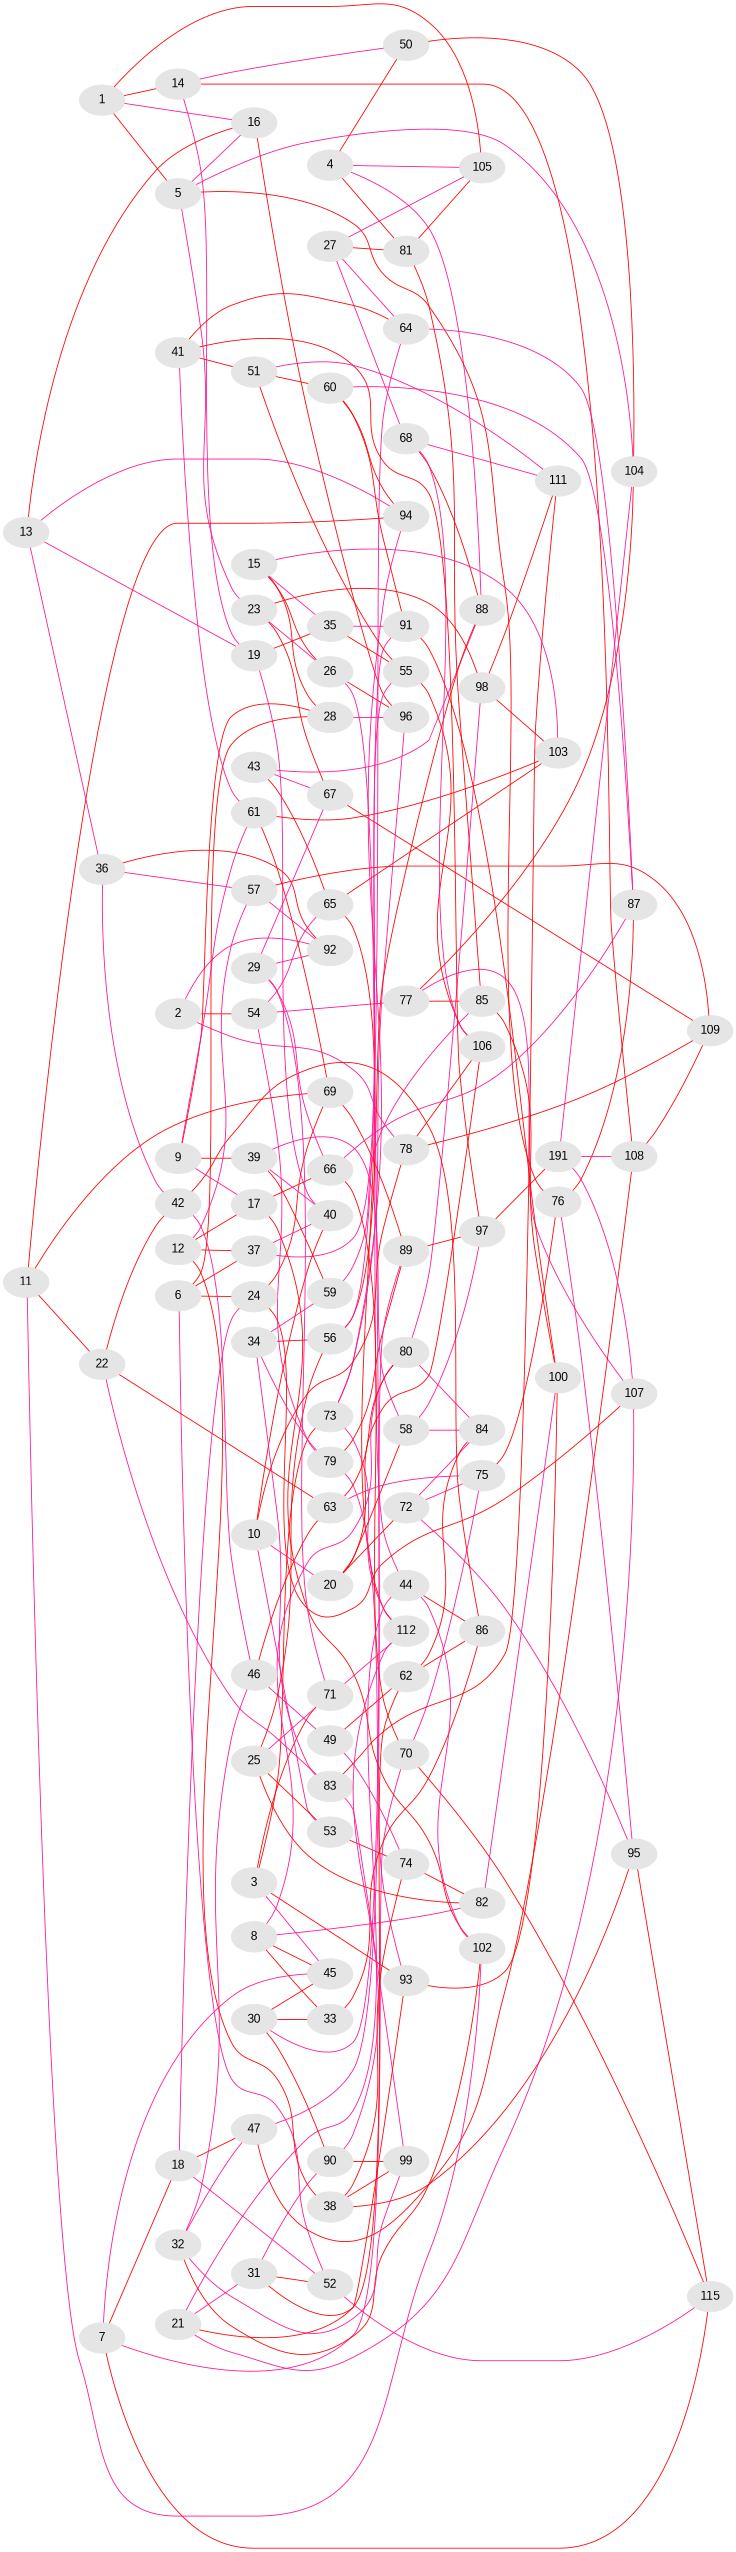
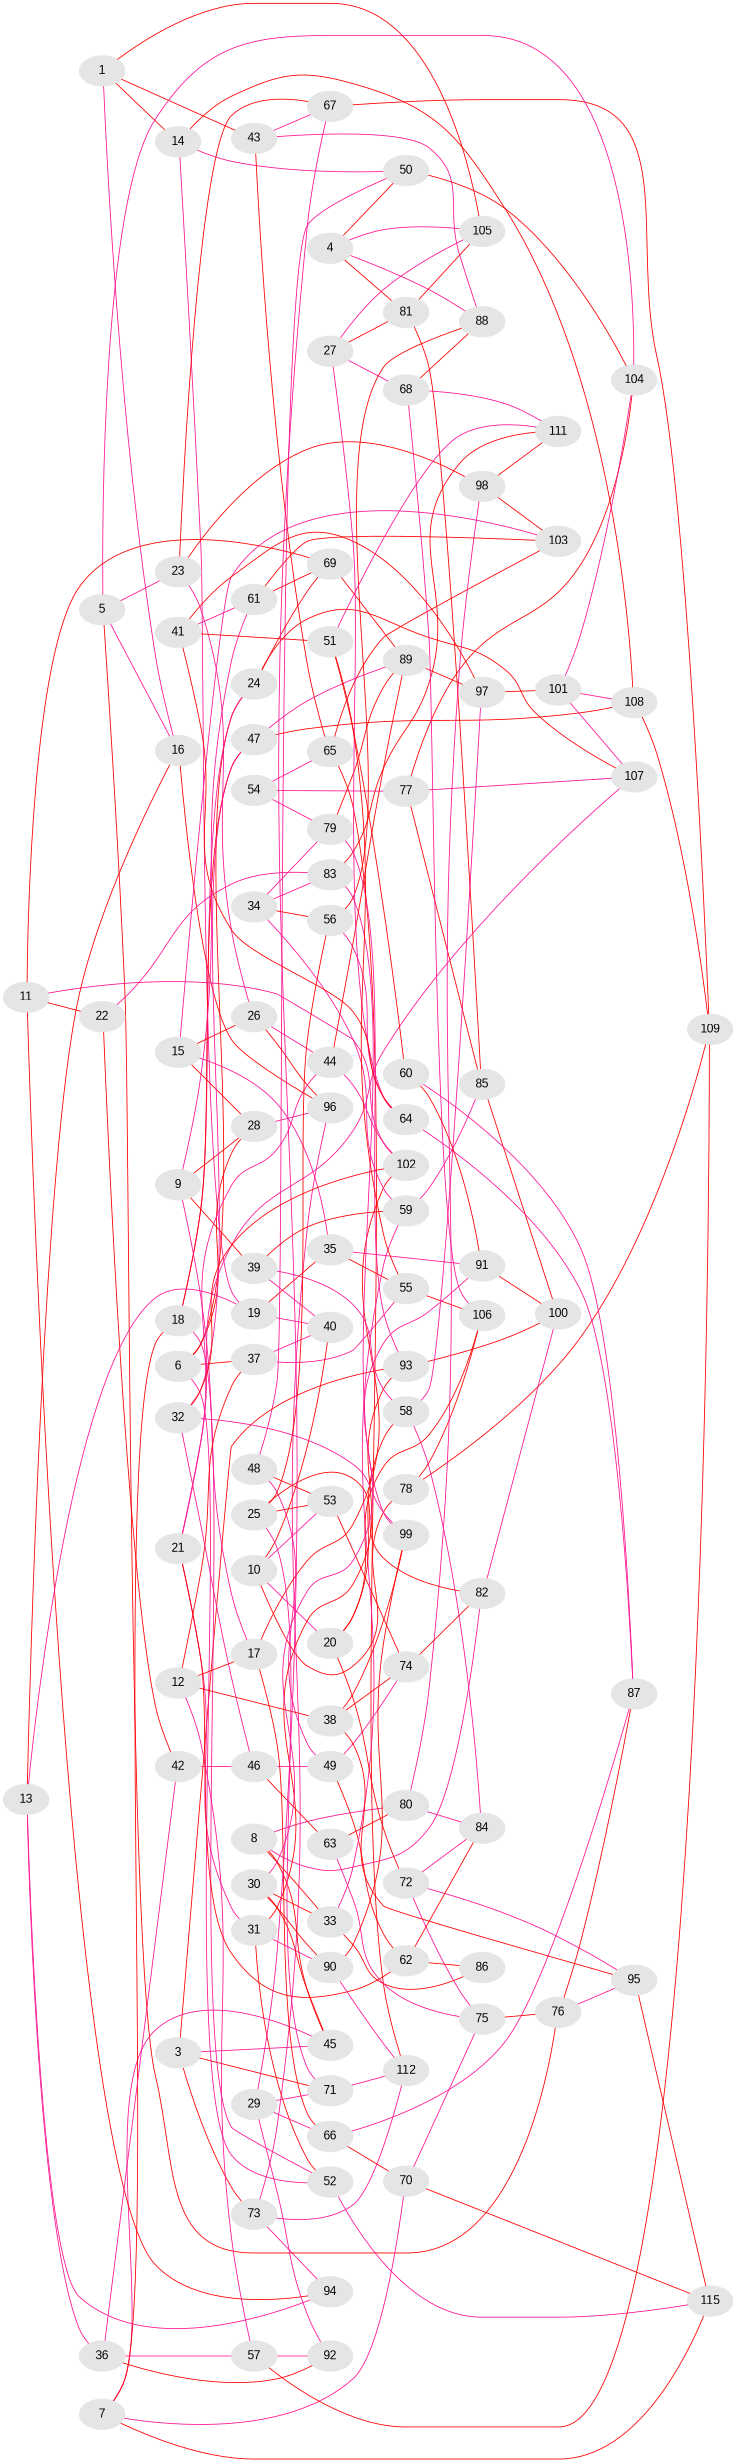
  graph {
    fontname="Liberation Sans"
    rankdir=LR
    node [color=gray90 fontname="Liberation Sans" style=filled]
    edge [color=red fontname="Liberation Sans"]
    1
    14
    16
    43
    105
    50
    19
    108
    96
    88
    67
    65
-   2
    54
    78
    92
+   48
    53
    49
    79
    77
    106
    109
    3
    45
    71
    73
    93
    112
    94
    100
    4
    81
    104
    85
    5
    23
    76
    26
    98
    95
    87
    6
    24
    28
    37
    52
    69
    107
    40
    55
    n52 [label=115]
    7
    18
    70
    47
    75
    8
    33
    80
    82
    59
    86
    84
    9
    17
    39
    61
    102
    66
    58
    103
    10
    20
    72
    74
    11
    22
    42
    63
    83
    89
    12
    38
    57
    99
    13
    36
    35
    15
    44
    91
    97
    21
    31
    62
    90
    46
    111
    25
    56
    64
    27
    68
    29
    30
    32
    34
    41
    51
    60
-   101 [label=191]
+   101
    1 -- 14
    1 -- 16 [color=deeppink]
-   1 -- 5
+   1 -- 43
    1 -- 105
    14 -- 50 [color=deeppink]
    14 -- 19 [color=deeppink]
    14 -- 108
    16 -- 96
    43 -- 88 [color=deeppink]
    43 -- 67 [color=deeppink]
    43 -- 65
    50 -- 104
    19 -- 40 [color=deeppink]
    19 -- 35
    108 -- 109
    67 -- 109
    65 -- 112
    65 -- 103
-   2 -- 54
-   2 -- 78 [color=deeppink]
-   2 -- 92 [color=deeppink]
    54 -- 65 [color=deeppink]
    54 -- 79 [color=deeppink]
    54 -- 77 [color=deeppink]
    78 -- 106
    78 -- 109
+   48 -- 50 [color=deeppink]
+   48 -- 53
+   48 -- 49 [color=deeppink]
    53 -- 74
    49 -- 74 [color=deeppink]
    49 -- 62
    79 -- 93 [color=deeppink]
    79 -- 89
    77 -- 104
    77 -- 85
    77 -- 107 [color=deeppink]
    3 -- 45 [color=deeppink]
    3 -- 71
    3 -- 73
    3 -- 93
    71 -- 112 [color=deeppink]
    73 -- 96 [color=deeppink]
    73 -- 112 [color=deeppink]
    73 -- 94 [color=deeppink]
    93 -- 100
    4 -- 105 [color=deeppink]
    4 -- 50
    4 -- 88 [color=deeppink]
    4 -- 81
    81 -- 105
    81 -- 85
    85 -- 100
    5 -- 16 [color=deeppink]
    5 -- 104 [color=deeppink]
    5 -- 23 [color=deeppink]
    5 -- 76
    23 -- 67
    23 -- 26 [color=deeppink]
    23 -- 98
    76 -- 95 [color=deeppink]
    76 -- 87
    26 -- 96
    26 -- 44 [color=deeppink]
    98 -- 103
    98 -- 111
    95 -- n52
    6 -- 24
    6 -- 28
    6 -- 37
    6 -- 52 [color=deeppink]
    24 -- 69
    24 -- 107
    28 -- 96 [color=deeppink]
    37 -- 40 [color=deeppink]
    37 -- 55 [color=deeppink]
    52 -- n52 [color=deeppink]
    69 -- 89
    55 -- 106
    7 -- 45 [color=deeppink]
    7 -- n52
    7 -- 18
    7 -- 70 [color=deeppink]
    18 -- 24 [color=deeppink]
    18 -- 52 [color=deeppink]
    18 -- 47
    70 -- n52
    70 -- 75 [color=deeppink]
    47 -- 108
    47 -- 89 [color=deeppink]
    75 -- 76
    8 -- 45
    8 -- 33
    8 -- 80 [color=deeppink]
    8 -- 82 [color=deeppink]
+   33 -- 59 [color=deeppink]
    33 -- 86
    80 -- 98 [color=deeppink]
    80 -- 84 [color=deeppink]
    82 -- 100 [color=deeppink]
    59 -- 85 [color=deeppink]
    9 -- 28
    9 -- 17 [color=deeppink]
    9 -- 39
    9 -- 61 [color=deeppink]
    17 -- 102
    17 -- 66
    39 -- 40 [color=deeppink]
    39 -- 59
    39 -- 58 [color=deeppink]
    61 -- 69
    61 -- 103
    66 -- 87 [color=deeppink]
    66 -- 70
    58 -- 84 [color=deeppink]
    58 -- 97 [color=deeppink]
    10 -- 78
    10 -- 53 [color=deeppink]
    10 -- 40
    10 -- 20 [color=deeppink]
    20 -- 106
    20 -- 58
    20 -- 72
    72 -- 95 [color=deeppink]
    72 -- 75 [color=deeppink]
    72 -- 84 [color=deeppink]
    74 -- 82
    11 -- 94
    11 -- 69
    11 -- 102 [color=deeppink]
    11 -- 22
    22 -- 42
-   22 -- 63
    22 -- 83 [color=deeppink]
-   42 -- 86
    42 -- 46 [color=deeppink]
    63 -- 75 [color=deeppink]
    63 -- 80
    83 -- 99 [color=deeppink]
    83 -- 111
    89 -- 97
    12 -- 37
    12 -- 17
    12 -- 38
    12 -- 57 [color=deeppink]
    38 -- 95
    38 -- 74
    38 -- 99
    57 -- 92 [color=deeppink]
    57 -- 109
    13 -- 16
    13 -- 19 [color=deeppink]
    13 -- 94 [color=deeppink]
    13 -- 36 [color=deeppink]
    36 -- 92
    36 -- 42 [color=deeppink]
    36 -- 57 [color=deeppink]
    35 -- 55
    35 -- 91 [color=deeppink]
    15 -- 26
    15 -- 28
    15 -- 103 [color=deeppink]
    15 -- 35 [color=deeppink]
-   44 -- 86
+   44 -- 89
    44 -- 102 [color=deeppink]
    91 -- 100
    97 -- 101
    21 -- 107 [color=deeppink]
    21 -- 44 [color=deeppink]
    21 -- 31 [color=deeppink]
    21 -- 62
    31 -- 93
    31 -- 52
    31 -- 90 [color=deeppink]
    62 -- 86
    62 -- 84
    90 -- 112 [color=deeppink]
    90 -- 99
    46 -- 49 [color=deeppink]
    46 -- 63
    25 -- 53
    25 -- 71 [color=deeppink]
    25 -- 82
    25 -- 56
    56 -- 88
    56 -- 64 [color=deeppink]
    64 -- 87 [color=deeppink]
    27 -- 105 [color=deeppink]
    27 -- 81
    27 -- 64 [color=deeppink]
    27 -- 68 [color=deeppink]
    68 -- 88
    68 -- 106 [color=deeppink]
    68 -- 111 [color=deeppink]
    29 -- 67 [color=deeppink]
    29 -- 92 [color=deeppink]
    29 -- 71 [color=deeppink]
    29 -- 66 [color=deeppink]
    30 -- 45
    30 -- 33
    30 -- 91 [color=deeppink]
    30 -- 90
    32 -- 47 [color=deeppink]
    32 -- 102
    32 -- 99 [color=deeppink]
    32 -- 46 [color=deeppink]
    34 -- 79 [color=deeppink]
    34 -- 59 [color=deeppink]
    34 -- 83 [color=deeppink]
    34 -- 56
    41 -- 61 [color=deeppink]
    41 -- 97
    41 -- 64
    41 -- 51
    51 -- 55
    51 -- 111 [color=deeppink]
    51 -- 60
-   60 -- 94
    60 -- 87 [color=deeppink]
    60 -- 91
    101 -- 108 [color=deeppink]
    101 -- 104 [color=deeppink]
    101 -- 107 [color=deeppink]
  }
